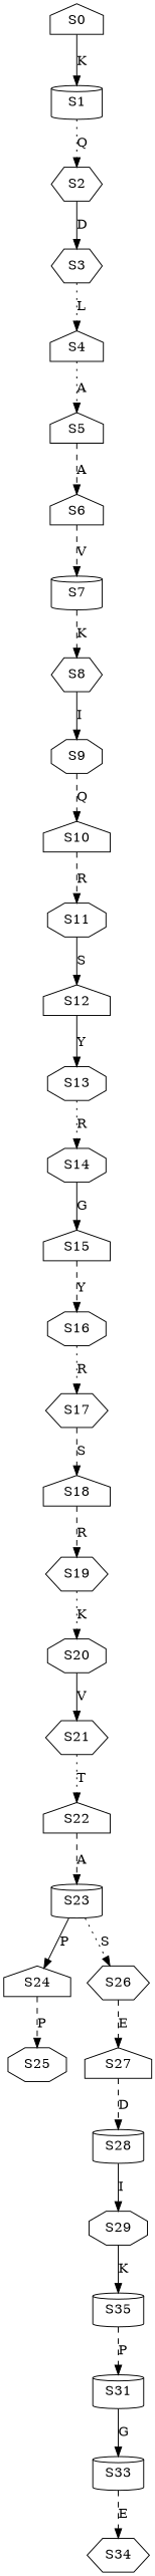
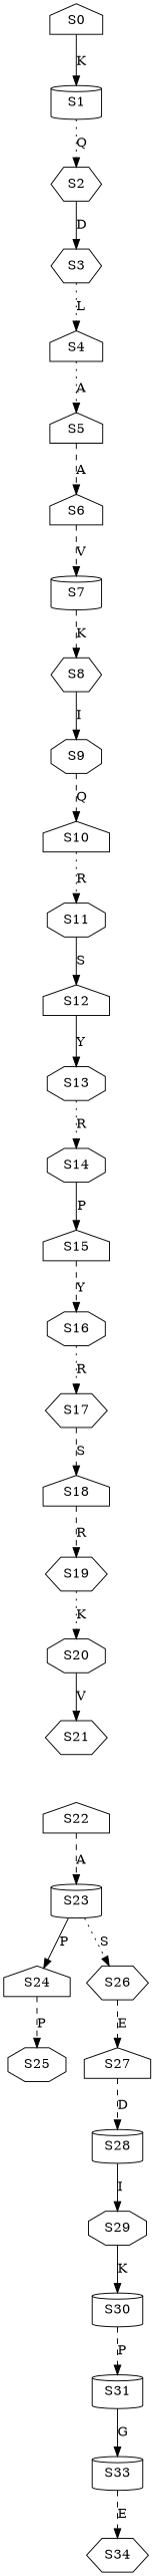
  strict digraph {
    node [shape=house]
    edge [style=dashed]
    S1 [shape=cylinder]
    S0
    S2 [shape=hexagon]
    S3 [shape=hexagon]
    S4
    S5
    S6
    S7 [shape=cylinder]
    S8 [shape=hexagon]
    S9 [shape=octagon]
    S10
    S11 [shape=octagon]
    S12
    S13 [shape=octagon]
    S14 [shape=octagon]
    S15
    S16 [shape=octagon]
    S17 [shape=hexagon]
    S18
    S19 [shape=hexagon]
    S20 [shape=octagon]
    S21 [shape=hexagon]
    S22
    S23 [shape=cylinder]
    S24
    S26 [shape=hexagon]
    S25 [shape=octagon]
    S27
    S28 [shape=cylinder]
    S29 [shape=octagon]
-   S30 [shape=cylinder label=S35]
+   S30 [shape=cylinder]
    S31 [shape=cylinder]
    S33 [shape=cylinder]
    S34 [shape=hexagon]
    S1 -> S2 [label=Q style=dotted]
    S0 -> S1 [label=K style=solid]
    S2 -> S3 [label=D style=solid]
    S3 -> S4 [label=L style=dotted]
    S4 -> S5 [label=A style=dotted]
    S5 -> S6 [label=A]
    S6 -> S7 [label=V]
    S7 -> S8 [label=K]
    S8 -> S9 [label=I style=solid]
    S9 -> S10 [label=Q]
-   S10 -> S11 [label=R]
+   S10 -> S11 [label=R style=dotted]
    S11 -> S12 [label=S style=solid]
    S12 -> S13 [label=Y style=solid]
    S13 -> S14 [label=R style=dotted]
-   S14 -> S15 [label=G style=solid]
+   S14 -> S15 [label=P style=solid]
    S15 -> S16 [label=Y]
    S16 -> S17 [label=R style=dotted]
    S17 -> S18 [label=S]
    S18 -> S19 [label=R]
    S19 -> S20 [label=K style=dotted]
    S20 -> S21 [label=V style=solid]
-   S21 -> S22 [label=T style=dotted]
    S22 -> S23 [label=A]
    S23 -> S24 [label=P style=solid]
    S23 -> S26 [label=S style=dotted]
    S24 -> S25 [label=P]
    S26 -> S27 [label=E]
    S27 -> S28 [label=D]
    S28 -> S29 [label=I style=solid]
    S29 -> S30 [label=K style=solid]
    S30 -> S31 [label=P]
    S31 -> S33 [label=G style=solid]
    S33 -> S34 [label=E]
  }
